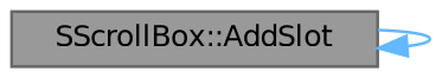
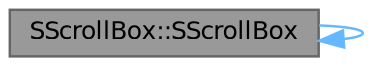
  digraph {
    rankdir=TB
-   n1 [color=gray40 fillcolor=grey60 fontcolor=black fontname=Helvetica fontsize=10 height=0.2 label="SScrollBox::AddSlot" shape=box style=filled width=0.4]
+   n1 [color=gray40 fillcolor=grey60 fontcolor=black fontname=Helvetica fontsize=10 height=0.2 label="SScrollBox::SScrollBox" shape=box style=filled width=0.4]
    n1 -> n1 [color=steelblue1 fontname=Helvetica fontsize=10 labelfontname=Helvetica labelfontsize=10 style=solid arrowhead=normal]
  }
